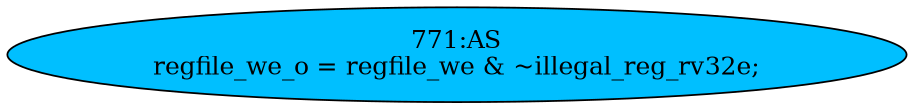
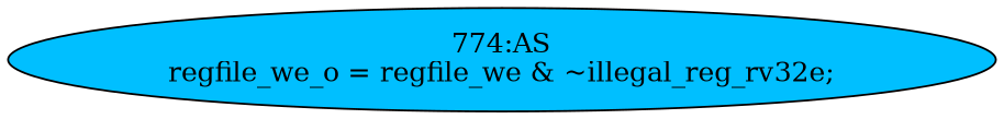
  strict digraph {
-   n1 [ast="<pyverilog.vparser.ast.Assign object at 0x7f2237101f50>" def_var="['regfile_we_o']" fillcolor=deepskyblue label="771:AS\nregfile_we_o = regfile_we & ~illegal_reg_rv32e;" statements="[]" style=filled typ=Assign use_var="['regfile_we', 'illegal_reg_rv32e']"]
+   n1 [ast="<pyverilog.vparser.ast.Assign object at 0x7f2237101f50>" def_var="['regfile_we_o']" fillcolor=deepskyblue label="774:AS\nregfile_we_o = regfile_we & ~illegal_reg_rv32e;" statements="[]" style=filled typ=Assign use_var="['regfile_we', 'illegal_reg_rv32e']"]
  }
